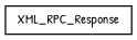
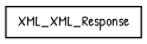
  digraph {
    rankdir=LR
    fontname="Patrick Hand"
-   n1 [color=black fillcolor=white fontname="Patrick Hand" fontsize=10 height=0.2 label=XML_RPC_Response shape=record style=filled width=0.4]
+   n1 [color=black fillcolor=white fontname="Patrick Hand" fontsize=10 height=0.2 label=XML_XML_Response shape=record style=filled width=0.4]
  }
